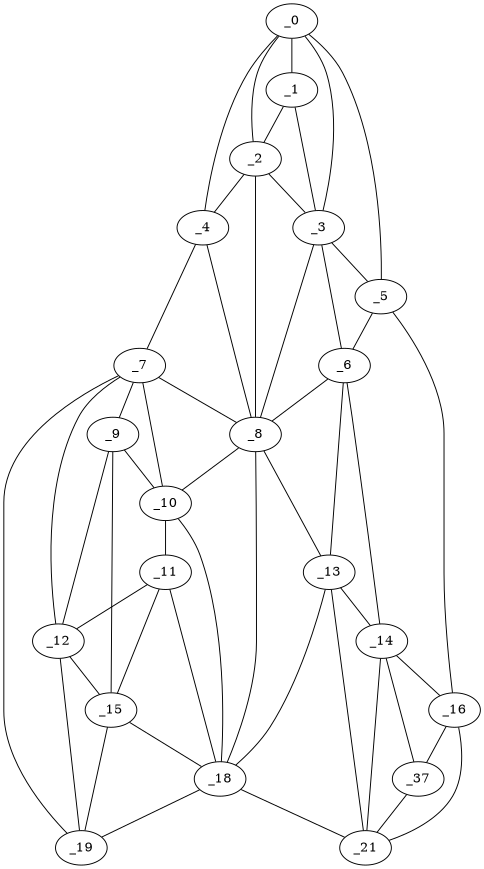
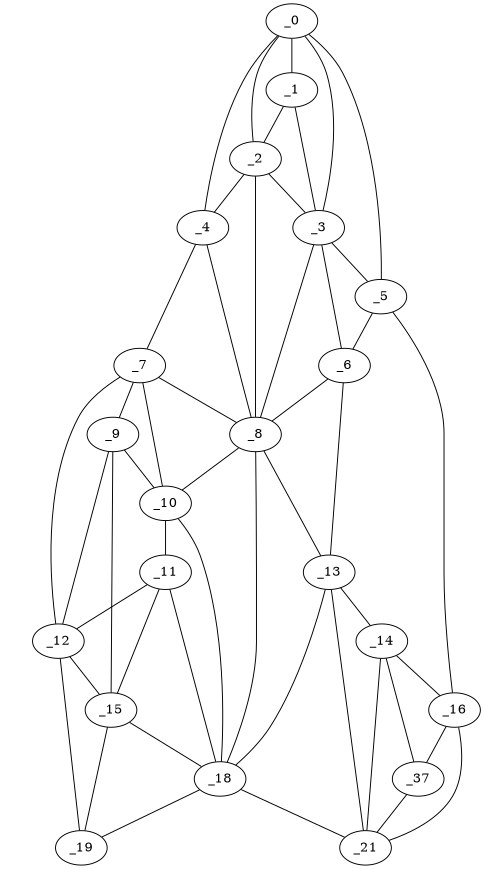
  graph {
    node [x=94 y=78]
    edge [valence=2]
    _0 [x=5 y=15]
    _1 [x=14 y=49]
    _2 [x=15 y=57]
    _3 [x=20 y=47]
    _4 [x=21 y=110]
    _5 [x=24 y=6]
    _8 [x=64]
    _6 [x=51 y=28]
    _7 [x=60 y=103]
    _16 [x=91 y=16]
    _13 [x=84 y=41]
    _10 [x=73 y=87]
    _18
    _14 [x=87 y=34]
    _9 [x=71 y=98]
    _12 [x=83 y=95]
    _19 [y=93]
    _21 [x=109 y=28]
    n19 [label=_37 y=22]
    _11 [x=81 y=89]
    _15 [x=87 y=94]
    _0 -- _1
    _0 -- _2 [valence=1]
    _0 -- _3 [valence=1]
    _0 -- _4 [valence=1]
    _0 -- _5 [valence=1]
    _1 -- _2
    _1 -- _3 [valence=1]
    _2 -- _3
    _2 -- _4
    _2 -- _8
    _3 -- _5
    _3 -- _8 [valence=1]
    _3 -- _6 [valence=1]
    _4 -- _8 [valence=1]
    _4 -- _7 [valence=1]
    _5 -- _6 [valence=1]
    _5 -- _16 [valence=1]
    _8 -- _13
    _8 -- _10
    _8 -- _18
    _6 -- _8
    _6 -- _13
-   _6 -- _14
    _7 -- _8
    _7 -- _10
    _7 -- _9
    _7 -- _12 [valence=1]
-   _7 -- _19 [valence=1]
    _16 -- _21 [valence=1]
    _16 -- n19 [valence=1]
    _13 -- _18
    _13 -- _14
    _13 -- _21 [valence=1]
    _10 -- _18
    _10 -- _11 [valence=1]
    _18 -- _19
    _18 -- _21 [valence=1]
    _14 -- _16
    _14 -- _21 [valence=1]
    _14 -- n19
    _9 -- _10
    _9 -- _12
    _9 -- _15
    _12 -- _19
    _12 -- _15
    n19 -- _21
    _11 -- _18
    _11 -- _12
    _11 -- _15
    _15 -- _18 [valence=1]
    _15 -- _19 [valence=1]
  }
